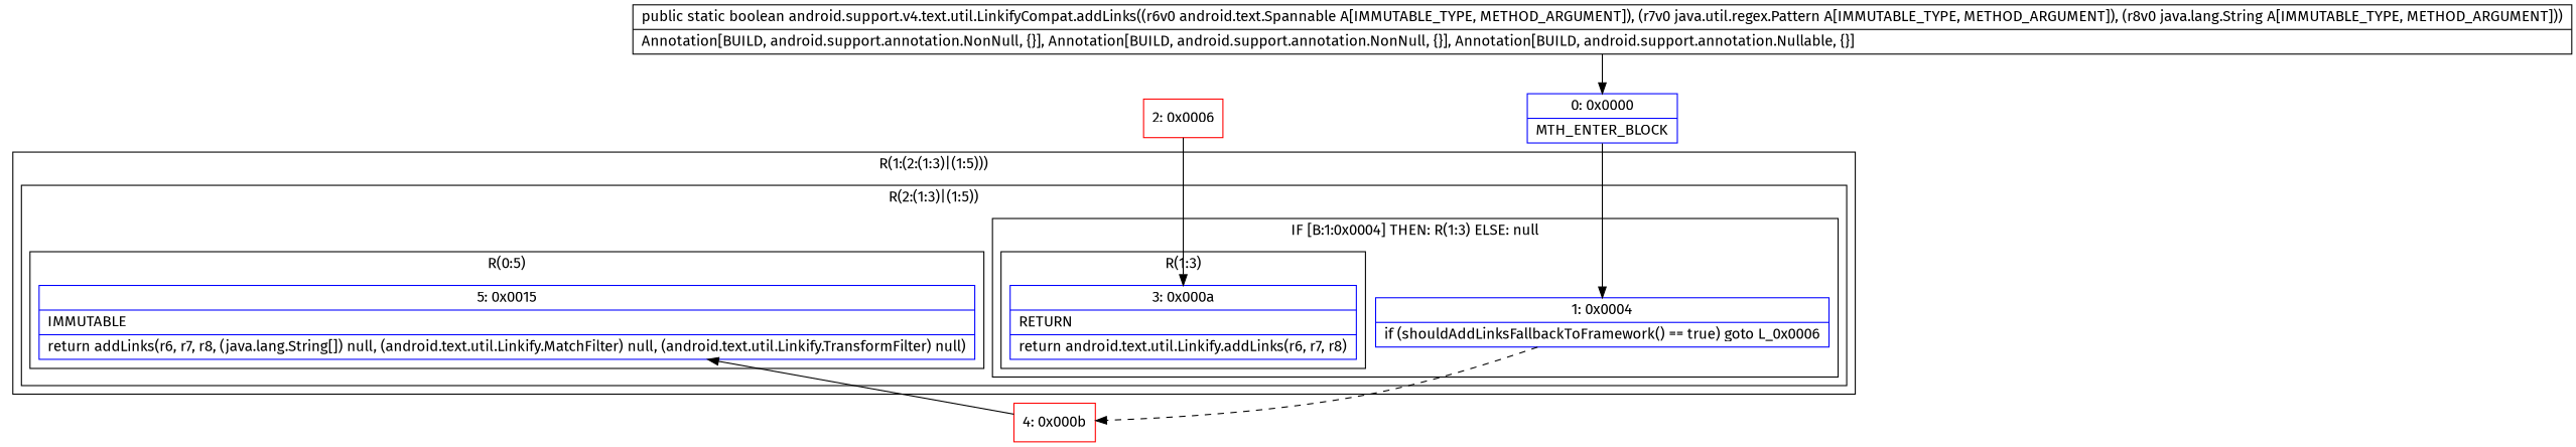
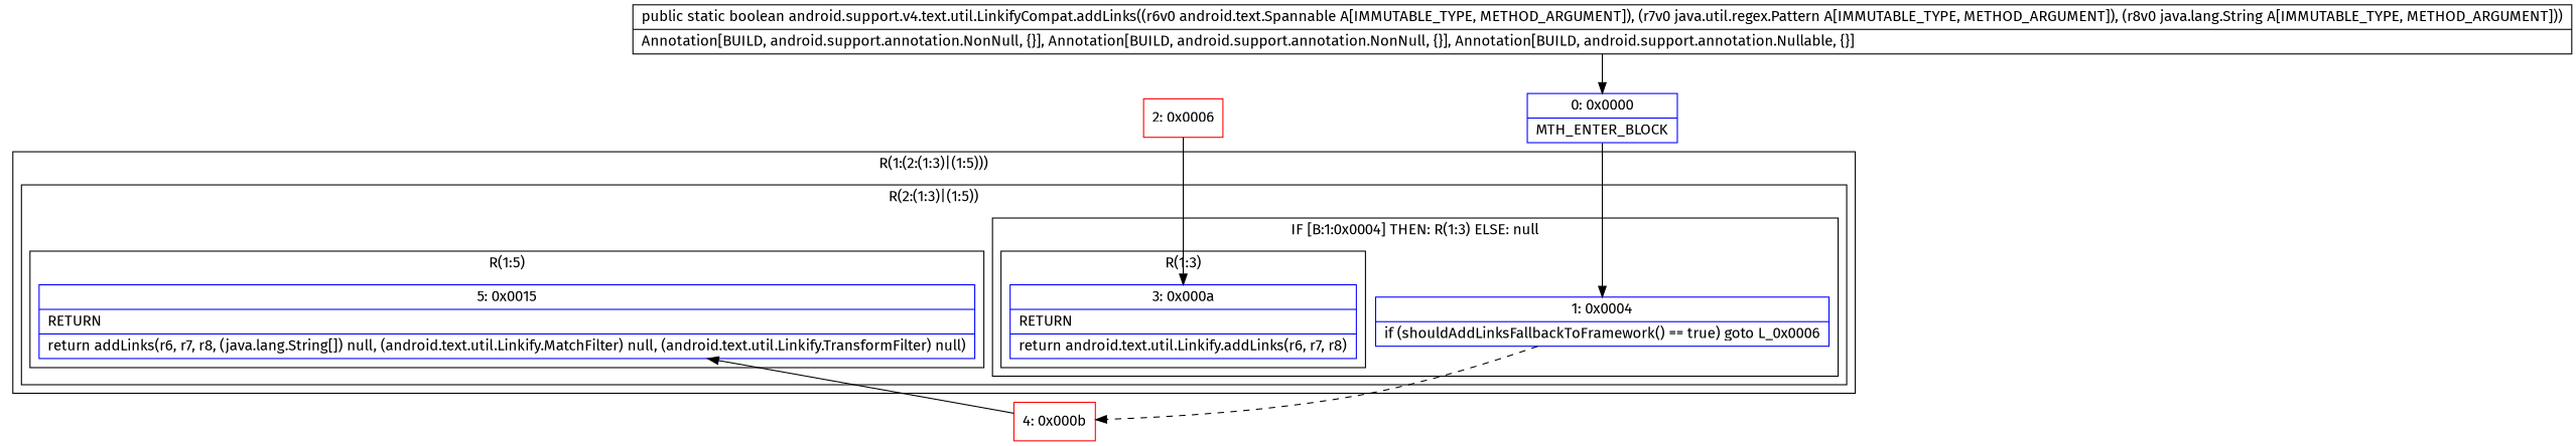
  digraph {
    fontname="Fira Sans"
    node [color=blue fontname="Fira Sans" shape=record]
    edge [fontname="Fira Sans"]
    n1 [label="{3\:\ 0x000a|RETURN\l|return android.text.util.Linkify.addLinks(r6, r7, r8)\l}"]
    n2 [label="{1\:\ 0x0004|if (shouldAddLinksFallbackToFramework() == true) goto L_0x0006\l}"]
-   n3 [label="{5\:\ 0x0015|IMMUTABLE\l|return addLinks(r6, r7, r8, (java.lang.String[]) null, (android.text.util.Linkify.MatchFilter) null, (android.text.util.Linkify.TransformFilter) null)\l}"]
+   n3 [label="{5\:\ 0x0015|RETURN\l|return addLinks(r6, r7, r8, (java.lang.String[]) null, (android.text.util.Linkify.MatchFilter) null, (android.text.util.Linkify.TransformFilter) null)\l}"]
    n4 [color=red label="{4\:\ 0x000b}"]
    n5 [color=red label="{2\:\ 0x0006}"]
    n6 [label="{0\:\ 0x0000|MTH_ENTER_BLOCK\l}"]
    n7 [label="{public static boolean android.support.v4.text.util.LinkifyCompat.addLinks((r6v0 android.text.Spannable A[IMMUTABLE_TYPE, METHOD_ARGUMENT]), (r7v0 java.util.regex.Pattern A[IMMUTABLE_TYPE, METHOD_ARGUMENT]), (r8v0 java.lang.String A[IMMUTABLE_TYPE, METHOD_ARGUMENT]))  | Annotation[BUILD, android.support.annotation.NonNull, \{\}], Annotation[BUILD, android.support.annotation.NonNull, \{\}], Annotation[BUILD, android.support.annotation.Nullable, \{\}]\l}" color=""]
    subgraph cluster_1 {
      label="R(1:(2:(1:3)|(1:5)))"
      subgraph cluster_2 {
        label="R(2:(1:3)|(1:5))"
        subgraph cluster_3 {
          label="IF [B:1:0x0004] THEN: R(1:3) ELSE: null"
          n2
          subgraph cluster_4 {
            label="R(1:3)"
            n1
          }
        }
        subgraph cluster_5 {
-         label="R(0:5)"
+         label="R(1:5)"
          n3
        }
      }
    }
    n2 -> n4 [style=dashed]
    n4 -> n3
    n5 -> n1
    n6 -> n2
    n7 -> n6
  }
